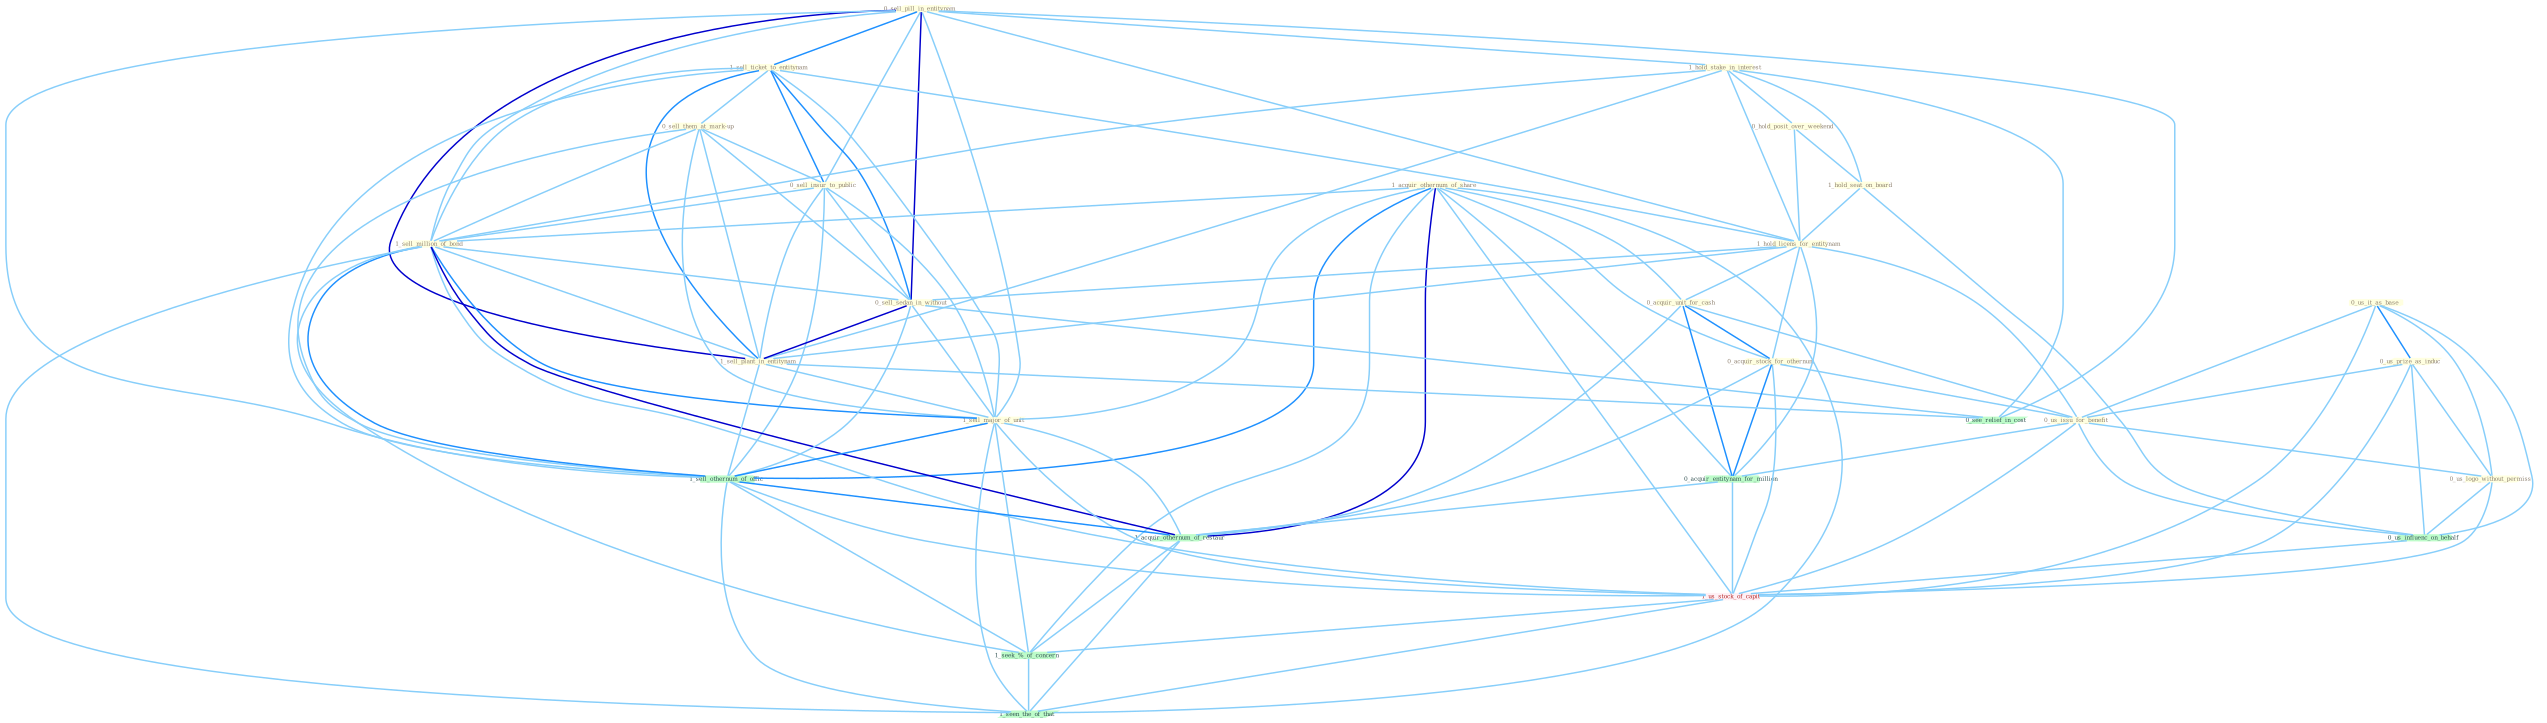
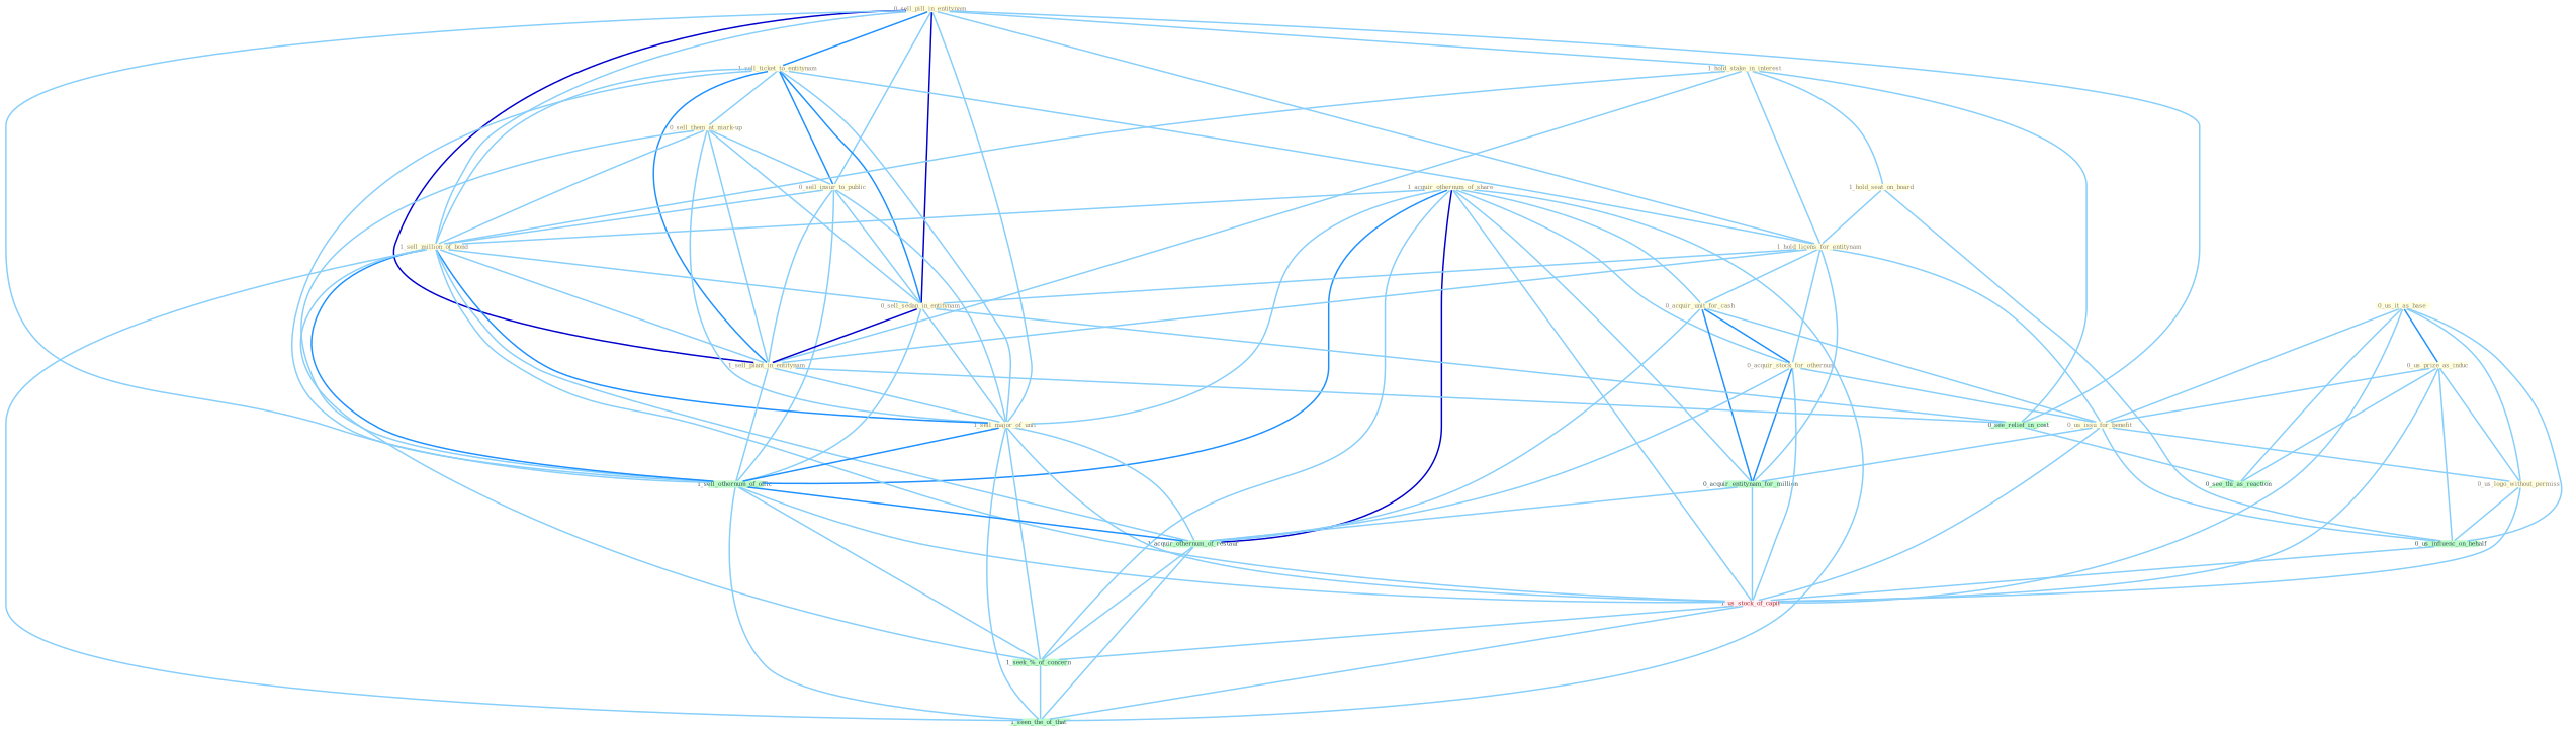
  graph {
    node [color="#ffffe0" fixedsize=true fontcolor="#8b7d6b" fontsize=4 shape=cylinder style=filled]
    edge [color="#87cefa" w=1]
    "0_sell_pill_in_entitynam " [height=.06 shape=parallelogram width=.5]
    "0_us_it_as_base " [height=.06 width=.5]
    "1_sell_ticket_to_entitynam " [height=.06 width=.5]
    "0_us_prize_as_induc " [height=.06 shape=parallelogram width=.5]
    "0_sell_them_at_mark-up " [height=.06 shape=note width=.5]
    "1_hold_stake_in_interest " [height=.06 shape=note width=.5]
    "0_sell_insur_to_public " [height=.06 shape=parallelogram width=.5]
-   "0_hold_posit_over_weekend " [height=.06 width=.5]
    "1_hold_seat_on_board " [height=.06 width=.5]
    "1_acquir_othernum_of_share " [height=.06 shape=note width=.5]
    "1_sell_million_of_bond " [height=.06 shape=note width=.5]
    "1_hold_licens_for_entitynam " [height=.06 shape=note width=.5]
    "0_acquir_unit_for_cash " [height=.06 width=.5]
-   "0_sell_sedan_in_entitynam " [height=.06 width=.5 label="0_sell_sedan_in_without"]
+   "0_sell_sedan_in_entitynam " [height=.06 width=.5]
    "0_acquir_stock_for_othernum " [height=.06 width=.5]
    "0_us_issu_for_benefit " [height=.06 shape=note width=.5]
    "1_sell_plant_in_entitynam " [height=.06 width=.5]
    "1_sell_major_of_unit " [height=.06 shape=parallelogram width=.5]
    "0_us_logo_without_permiss " [height=.06 width=.5]
    "1_us_stock_of_capit " [color="#fff0f5" fontcolor="#b22222" height=.06 shape=note width=.5]
    "1_sell_othernum_of_offic " [color="#BDFCC9" fontcolor="#2f4f4f" height=.06 shape=note width=.5]
    "0_see_relief_in_cost " [color="#BDFCC9" fontcolor="#2f4f4f" height=.06 shape=parallelogram width=.5]
    "0_us_influenc_on_behalf " [color="#BDFCC9" fontcolor="#2f4f4f" height=.06 width=.5]
+   "0_see_thi_as_reaction " [color="#BDFCC9" fontcolor="#2f4f4f" height=.06 shape=parallelogram width=.5]
    "0_acquir_entitynam_for_million " [color="#BDFCC9" fontcolor="#2f4f4f" height=.06 shape=note width=.5]
    "1_acquir_othernum_of_restaur " [color="#BDFCC9" fontcolor="#2f4f4f" height=.06 shape=parallelogram width=.5]
    "1_seek_%_of_concern " [color="#BDFCC9" fontcolor="#2f4f4f" height=.06 shape=note width=.5]
    "1_seen_the_of_that " [color="#BDFCC9" fontcolor="#2f4f4f" height=.06 shape=parallelogram width=.5]
    subgraph sub_1 {
      "0_sell_pill_in_entitynam "
      "0_us_it_as_base "
      "1_sell_ticket_to_entitynam "
      "0_us_prize_as_induc "
      "0_sell_them_at_mark-up "
      "1_hold_stake_in_interest "
      "0_sell_insur_to_public "
-     "0_hold_posit_over_weekend "
      "1_hold_seat_on_board "
      "1_acquir_othernum_of_share "
      "1_sell_million_of_bond "
      "1_hold_licens_for_entitynam "
      "0_acquir_unit_for_cash "
      "0_sell_sedan_in_entitynam "
      "0_acquir_stock_for_othernum "
      "0_us_issu_for_benefit "
      "1_sell_plant_in_entitynam "
      "1_sell_major_of_unit "
      "0_us_logo_without_permiss "
    }
    subgraph sub_2 {
      "1_us_stock_of_capit "
    }
    "0_sell_pill_in_entitynam " -- "1_sell_ticket_to_entitynam " [color="#1e90ff" w=2]
    "0_sell_pill_in_entitynam " -- "1_hold_stake_in_interest "
    "0_sell_pill_in_entitynam " -- "0_sell_insur_to_public "
    "0_sell_pill_in_entitynam " -- "1_sell_million_of_bond "
    "0_sell_pill_in_entitynam " -- "1_hold_licens_for_entitynam "
    "0_sell_pill_in_entitynam " -- "0_sell_sedan_in_entitynam " [color="#0000cd" w=3]
    "0_sell_pill_in_entitynam " -- "1_sell_plant_in_entitynam " [color="#0000cd" w=3]
    "0_sell_pill_in_entitynam " -- "1_sell_major_of_unit "
    "0_sell_pill_in_entitynam " -- "1_sell_othernum_of_offic "
    "0_sell_pill_in_entitynam " -- "0_see_relief_in_cost "
    "0_us_it_as_base " -- "0_us_prize_as_induc " [color="#1e90ff" w=2]
    "0_us_it_as_base " -- "0_us_issu_for_benefit "
    "0_us_it_as_base " -- "0_us_logo_without_permiss "
    "0_us_it_as_base " -- "1_us_stock_of_capit "
    "0_us_it_as_base " -- "0_us_influenc_on_behalf "
+   "0_us_it_as_base " -- "0_see_thi_as_reaction "
    "1_sell_ticket_to_entitynam " -- "0_sell_them_at_mark-up "
    "1_sell_ticket_to_entitynam " -- "0_sell_insur_to_public " [color="#1e90ff" w=2]
    "1_sell_ticket_to_entitynam " -- "1_sell_million_of_bond "
    "1_sell_ticket_to_entitynam " -- "1_hold_licens_for_entitynam "
    "1_sell_ticket_to_entitynam " -- "0_sell_sedan_in_entitynam " [color="#1e90ff" w=2]
    "1_sell_ticket_to_entitynam " -- "1_sell_plant_in_entitynam " [color="#1e90ff" w=2]
    "1_sell_ticket_to_entitynam " -- "1_sell_major_of_unit "
    "1_sell_ticket_to_entitynam " -- "1_sell_othernum_of_offic "
    "0_us_prize_as_induc " -- "0_us_issu_for_benefit "
    "0_us_prize_as_induc " -- "0_us_logo_without_permiss "
    "0_us_prize_as_induc " -- "1_us_stock_of_capit "
    "0_us_prize_as_induc " -- "0_us_influenc_on_behalf "
+   "0_us_prize_as_induc " -- "0_see_thi_as_reaction "
    "0_sell_them_at_mark-up " -- "0_sell_insur_to_public "
    "0_sell_them_at_mark-up " -- "1_sell_million_of_bond "
    "0_sell_them_at_mark-up " -- "0_sell_sedan_in_entitynam "
    "0_sell_them_at_mark-up " -- "1_sell_plant_in_entitynam "
    "0_sell_them_at_mark-up " -- "1_sell_major_of_unit "
    "0_sell_them_at_mark-up " -- "1_sell_othernum_of_offic "
-   "1_hold_stake_in_interest " -- "0_hold_posit_over_weekend "
    "1_hold_stake_in_interest " -- "1_hold_seat_on_board "
    "1_hold_stake_in_interest " -- "1_sell_million_of_bond "
    "1_hold_stake_in_interest " -- "1_hold_licens_for_entitynam "
    "1_hold_stake_in_interest " -- "1_sell_plant_in_entitynam "
    "1_hold_stake_in_interest " -- "0_see_relief_in_cost "
    "0_sell_insur_to_public " -- "1_sell_million_of_bond "
    "0_sell_insur_to_public " -- "0_sell_sedan_in_entitynam "
    "0_sell_insur_to_public " -- "1_sell_plant_in_entitynam "
    "0_sell_insur_to_public " -- "1_sell_major_of_unit "
    "0_sell_insur_to_public " -- "1_sell_othernum_of_offic "
-   "0_hold_posit_over_weekend " -- "1_hold_seat_on_board "
-   "0_hold_posit_over_weekend " -- "1_hold_licens_for_entitynam "
    "1_hold_seat_on_board " -- "1_hold_licens_for_entitynam "
    "1_hold_seat_on_board " -- "0_us_influenc_on_behalf "
    "1_acquir_othernum_of_share " -- "1_sell_million_of_bond "
    "1_acquir_othernum_of_share " -- "0_acquir_unit_for_cash "
    "1_acquir_othernum_of_share " -- "0_acquir_stock_for_othernum "
    "1_acquir_othernum_of_share " -- "1_sell_major_of_unit "
    "1_acquir_othernum_of_share " -- "1_us_stock_of_capit "
    "1_acquir_othernum_of_share " -- "1_sell_othernum_of_offic " [color="#1e90ff" w=2]
    "1_acquir_othernum_of_share " -- "0_acquir_entitynam_for_million "
    "1_acquir_othernum_of_share " -- "1_acquir_othernum_of_restaur " [color="#0000cd" w=3]
    "1_acquir_othernum_of_share " -- "1_seek_%_of_concern "
    "1_acquir_othernum_of_share " -- "1_seen_the_of_that "
    "1_sell_million_of_bond " -- "0_sell_sedan_in_entitynam "
    "1_sell_million_of_bond " -- "1_sell_plant_in_entitynam "
    "1_sell_million_of_bond " -- "1_sell_major_of_unit " [color="#1e90ff" w=2]
    "1_sell_million_of_bond " -- "1_us_stock_of_capit "
    "1_sell_million_of_bond " -- "1_sell_othernum_of_offic " [color="#1e90ff" w=2]
-   "1_sell_million_of_bond " -- "1_acquir_othernum_of_restaur " [color="#0000cd"]
+   "1_sell_million_of_bond " -- "1_acquir_othernum_of_restaur "
    "1_sell_million_of_bond " -- "1_seek_%_of_concern "
    "1_sell_million_of_bond " -- "1_seen_the_of_that "
    "1_hold_licens_for_entitynam " -- "0_acquir_unit_for_cash "
    "1_hold_licens_for_entitynam " -- "0_sell_sedan_in_entitynam "
    "1_hold_licens_for_entitynam " -- "0_acquir_stock_for_othernum "
    "1_hold_licens_for_entitynam " -- "0_us_issu_for_benefit "
    "1_hold_licens_for_entitynam " -- "1_sell_plant_in_entitynam "
    "1_hold_licens_for_entitynam " -- "0_acquir_entitynam_for_million "
    "0_acquir_unit_for_cash " -- "0_acquir_stock_for_othernum " [color="#1e90ff" w=2]
    "0_acquir_unit_for_cash " -- "0_us_issu_for_benefit "
    "0_acquir_unit_for_cash " -- "0_acquir_entitynam_for_million " [color="#1e90ff" w=2]
    "0_acquir_unit_for_cash " -- "1_acquir_othernum_of_restaur "
    "0_sell_sedan_in_entitynam " -- "1_sell_plant_in_entitynam " [color="#0000cd" w=3]
    "0_sell_sedan_in_entitynam " -- "1_sell_major_of_unit "
    "0_sell_sedan_in_entitynam " -- "1_sell_othernum_of_offic "
    "0_sell_sedan_in_entitynam " -- "0_see_relief_in_cost "
    "0_acquir_stock_for_othernum " -- "0_us_issu_for_benefit "
    "0_acquir_stock_for_othernum " -- "1_us_stock_of_capit "
    "0_acquir_stock_for_othernum " -- "0_acquir_entitynam_for_million " [color="#1e90ff" w=2]
    "0_acquir_stock_for_othernum " -- "1_acquir_othernum_of_restaur "
    "0_us_issu_for_benefit " -- "0_us_logo_without_permiss "
    "0_us_issu_for_benefit " -- "1_us_stock_of_capit "
    "0_us_issu_for_benefit " -- "0_us_influenc_on_behalf "
    "0_us_issu_for_benefit " -- "0_acquir_entitynam_for_million "
    "1_sell_plant_in_entitynam " -- "1_sell_major_of_unit "
    "1_sell_plant_in_entitynam " -- "1_sell_othernum_of_offic "
    "1_sell_plant_in_entitynam " -- "0_see_relief_in_cost "
    "1_sell_major_of_unit " -- "1_us_stock_of_capit "
    "1_sell_major_of_unit " -- "1_sell_othernum_of_offic " [color="#1e90ff" w=2]
    "1_sell_major_of_unit " -- "1_acquir_othernum_of_restaur "
    "1_sell_major_of_unit " -- "1_seek_%_of_concern "
    "1_sell_major_of_unit " -- "1_seen_the_of_that "
    "0_us_logo_without_permiss " -- "1_us_stock_of_capit "
    "0_us_logo_without_permiss " -- "0_us_influenc_on_behalf "
    "1_us_stock_of_capit " -- "1_seek_%_of_concern "
    "1_us_stock_of_capit " -- "1_seen_the_of_that "
    "1_sell_othernum_of_offic " -- "1_us_stock_of_capit "
    "1_sell_othernum_of_offic " -- "1_acquir_othernum_of_restaur " [color="#1e90ff" w=2]
    "1_sell_othernum_of_offic " -- "1_seek_%_of_concern "
    "1_sell_othernum_of_offic " -- "1_seen_the_of_that "
+   "0_see_relief_in_cost " -- "0_see_thi_as_reaction "
    "0_us_influenc_on_behalf " -- "1_us_stock_of_capit "
    "0_acquir_entitynam_for_million " -- "1_us_stock_of_capit "
    "0_acquir_entitynam_for_million " -- "1_acquir_othernum_of_restaur "
    "1_acquir_othernum_of_restaur " -- "1_seek_%_of_concern "
    "1_acquir_othernum_of_restaur " -- "1_seen_the_of_that "
    "1_seek_%_of_concern " -- "1_seen_the_of_that "
  }
